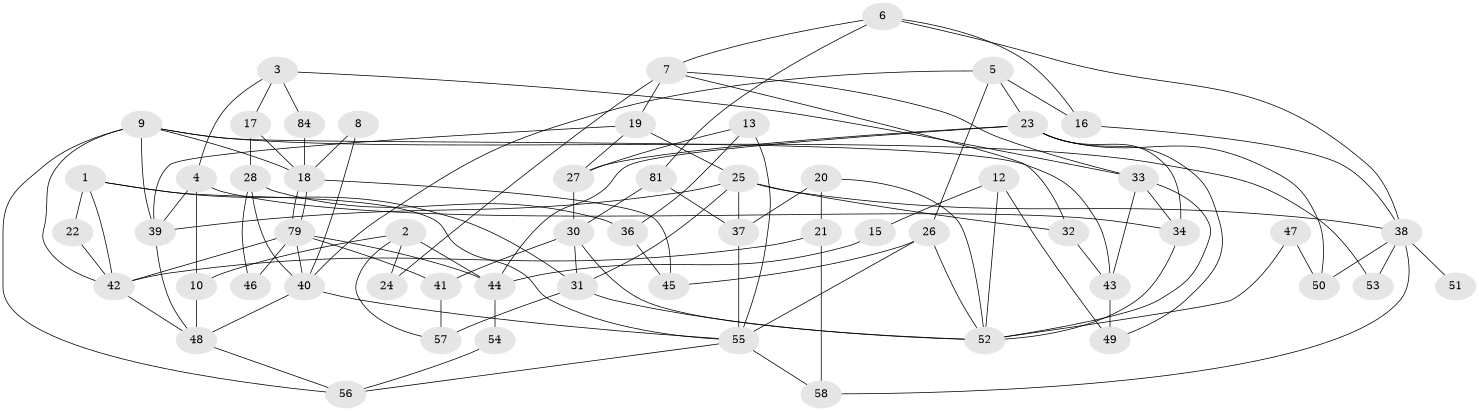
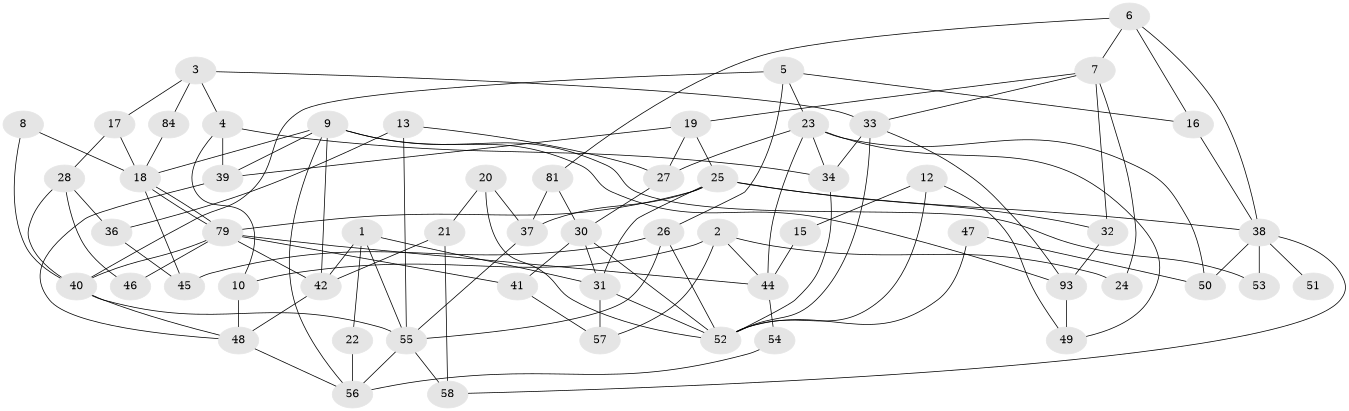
  graph {
    node [color=gray90 style=filled]
    1
    22
    31
    55
    42
    56
    57
    52
    58
    2
    10
    24
    44
    48
    54
    3
    4
    n18 [label=84]
    17
    33
    34
    39
    18
    28
-   43
+   43 [label=93]
    5
    16
    23
    26
    40
    38
    49
    27
    50
    45
    6
    7
    n38 [label=81]
    19
    32
    30
    37
    53
    51
    25
    8
    n47 [label=79]
    9
    41
    12
    15
    13
    36
    46
    20
    21
    47
    1 -- 22
    1 -- 31
    1 -- 55
    1 -- 42
-   22 -- 42
+   22 -- 56
    31 -- 57
    31 -- 52
    55 -- 56
    55 -- 58
    42 -- 48
    2 -- 57
    2 -- 10
    2 -- 24
    2 -- 44
    10 -- 48
    44 -- 54
    48 -- 56
    54 -- 56
    3 -- 4
    3 -- n18
    3 -- 17
    3 -- 33
    4 -- 10
    4 -- 34
    4 -- 39
    n18 -- 18
    17 -- 18
    17 -- 28
    33 -- 52
    33 -- 34
    33 -- 43
    34 -- 52
    39 -- 48
    18 -- 45
    18 -- n47
    18 -- n47
    28 -- 40
    28 -- 36
    28 -- 46
    43 -- 49
    5 -- 16
    5 -- 23
    5 -- 26
    5 -- 40
    16 -- 38
    23 -- 44
    23 -- 34
    23 -- 49
    23 -- 27
    23 -- 50
    26 -- 55
    26 -- 52
    26 -- 45
    40 -- 55
    40 -- 48
    38 -- 58
    38 -- 50
    38 -- 53
    38 -- 51
    27 -- 30
    6 -- 16
    6 -- 38
    6 -- 7
    6 -- n38
    7 -- 24
    7 -- 33
    7 -- 19
    7 -- 32
    n38 -- 30
    n38 -- 37
    19 -- 39
    19 -- 27
    19 -- 25
    32 -- 43
    30 -- 31
    30 -- 52
    30 -- 41
    37 -- 55
    25 -- 31
    25 -- 38
    25 -- 32
    25 -- 37
-   25 -- 39
+   25 -- n47
    8 -- 18
    8 -- 40
    n47 -- 42
    n47 -- 44
    n47 -- 40
    n47 -- 41
    n47 -- 46
    9 -- 42
    9 -- 56
    9 -- 39
    9 -- 18
    9 -- 43
    9 -- 53
    41 -- 57
    12 -- 52
    12 -- 49
    12 -- 15
    15 -- 44
    13 -- 55
    13 -- 27
    13 -- 36
    36 -- 45
    20 -- 52
    20 -- 37
    20 -- 21
    21 -- 42
    21 -- 58
    47 -- 52
    47 -- 50
  }
